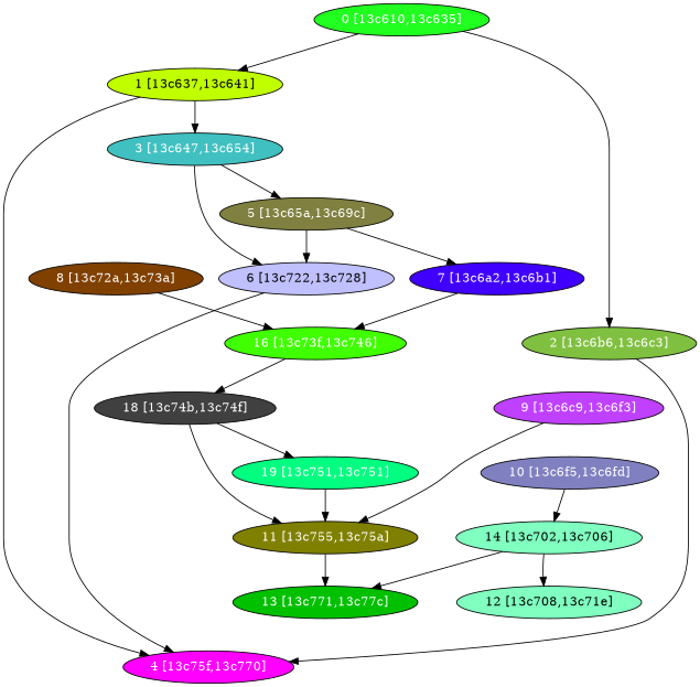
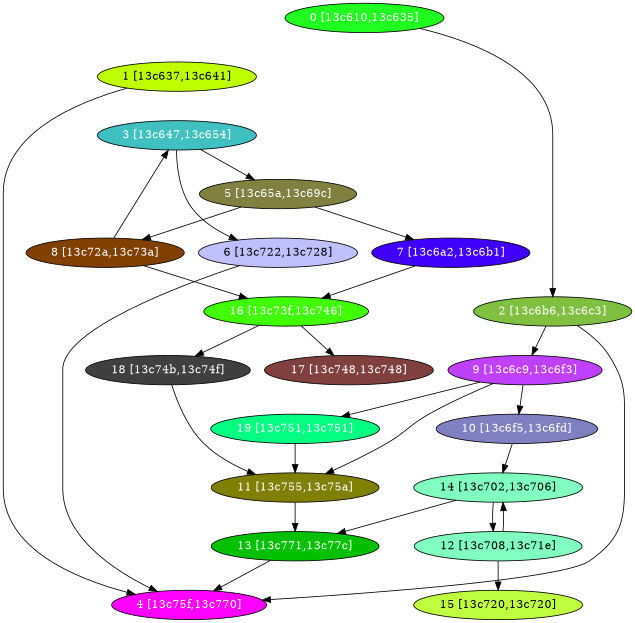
  digraph {
    node [fillcolor="#80FFC0" fontcolor="#ffffff" shape=oval style=filled]
    n1 [fillcolor="#20FF20" label="0 [13c610,13c635]"]
    n2 [fillcolor="#C0FF00" fontcolor="#000000" label="1 [13c637,13c641]"]
    n3 [fillcolor="#80C040" label="2 [13c6b6,13c6c3]"]
    n4 [fillcolor="#40C0C0" label="3 [13c647,13c654]"]
    n5 [fillcolor="#FF00FF" label="4 [13c75f,13c770]"]
    n6 [fillcolor="#C040FF" label="9 [13c6c9,13c6f3]"]
    n7 [fillcolor="#808040" label="5 [13c65a,13c69c]"]
    n8 [fillcolor="#C0C0FF" fontcolor="#000000" label="6 [13c722,13c728]"]
    n9 [fillcolor="#8080C0" label="10 [13c6f5,13c6fd]"]
    n10 [fillcolor="#808000" label="11 [13c755,13c75a]"]
    n11 [fillcolor="#4000FF" label="7 [13c6a2,13c6b1]"]
    n12 [fillcolor="#804000" label="8 [13c72a,13c73a]"]
    n13 [fillcolor="#40FF00" label="16 [13c73f,13c746]"]
+   n14 [fillcolor="#804040" label="17 [13c748,13c748]"]
    n15 [fillcolor="#404040" label="18 [13c74b,13c74f]"]
    n16 [fontcolor="#000000" label="14 [13c702,13c706]"]
    n17 [fillcolor="#00C000" label="13 [13c771,13c77c]"]
    n18 [fontcolor="#000000" label="12 [13c708,13c71e]"]
+   n19 [fillcolor="#C0FF40" fontcolor="#000000" label="15 [13c720,13c720]"]
    n20 [fillcolor="#00FF80" label="19 [13c751,13c751]"]
-   n1 -> n2
    n1 -> n3
-   n2 -> n4
+   n12 -> n4
    n2 -> n5
    n3 -> n5
+   n3 -> n6
    n4 -> n7
    n4 -> n8
+   n6 -> n9
    n6 -> n10
    n7 -> n11
-   n7 -> n8
+   n7 -> n12
    n8 -> n5
    n9 -> n16
    n10 -> n17
    n11 -> n13
    n12 -> n13
+   n13 -> n14
    n13 -> n15
    n15 -> n10
-   n15 -> n20
+   n6 -> n20
    n16 -> n17
    n16 -> n18
+   n17 -> n5
+   n18 -> n16
+   n18 -> n19
    n20 -> n10
  }
